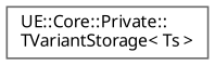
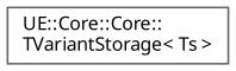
  digraph {
    rankdir=LR
    fontname="Noto Sans"
-   n1 [color=grey40 fillcolor=white fontname="Noto Sans" fontsize=10 height=0.2 label="UE::Core::Private::\lTVariantStorage\< Ts \>" shape=box style=filled width=0.4]
+   n1 [color=grey40 fillcolor=white fontname="Noto Sans" fontsize=10 height=0.2 label="UE::Core::Core::\lTVariantStorage\< Ts \>" shape=box style=filled width=0.4]
  }
